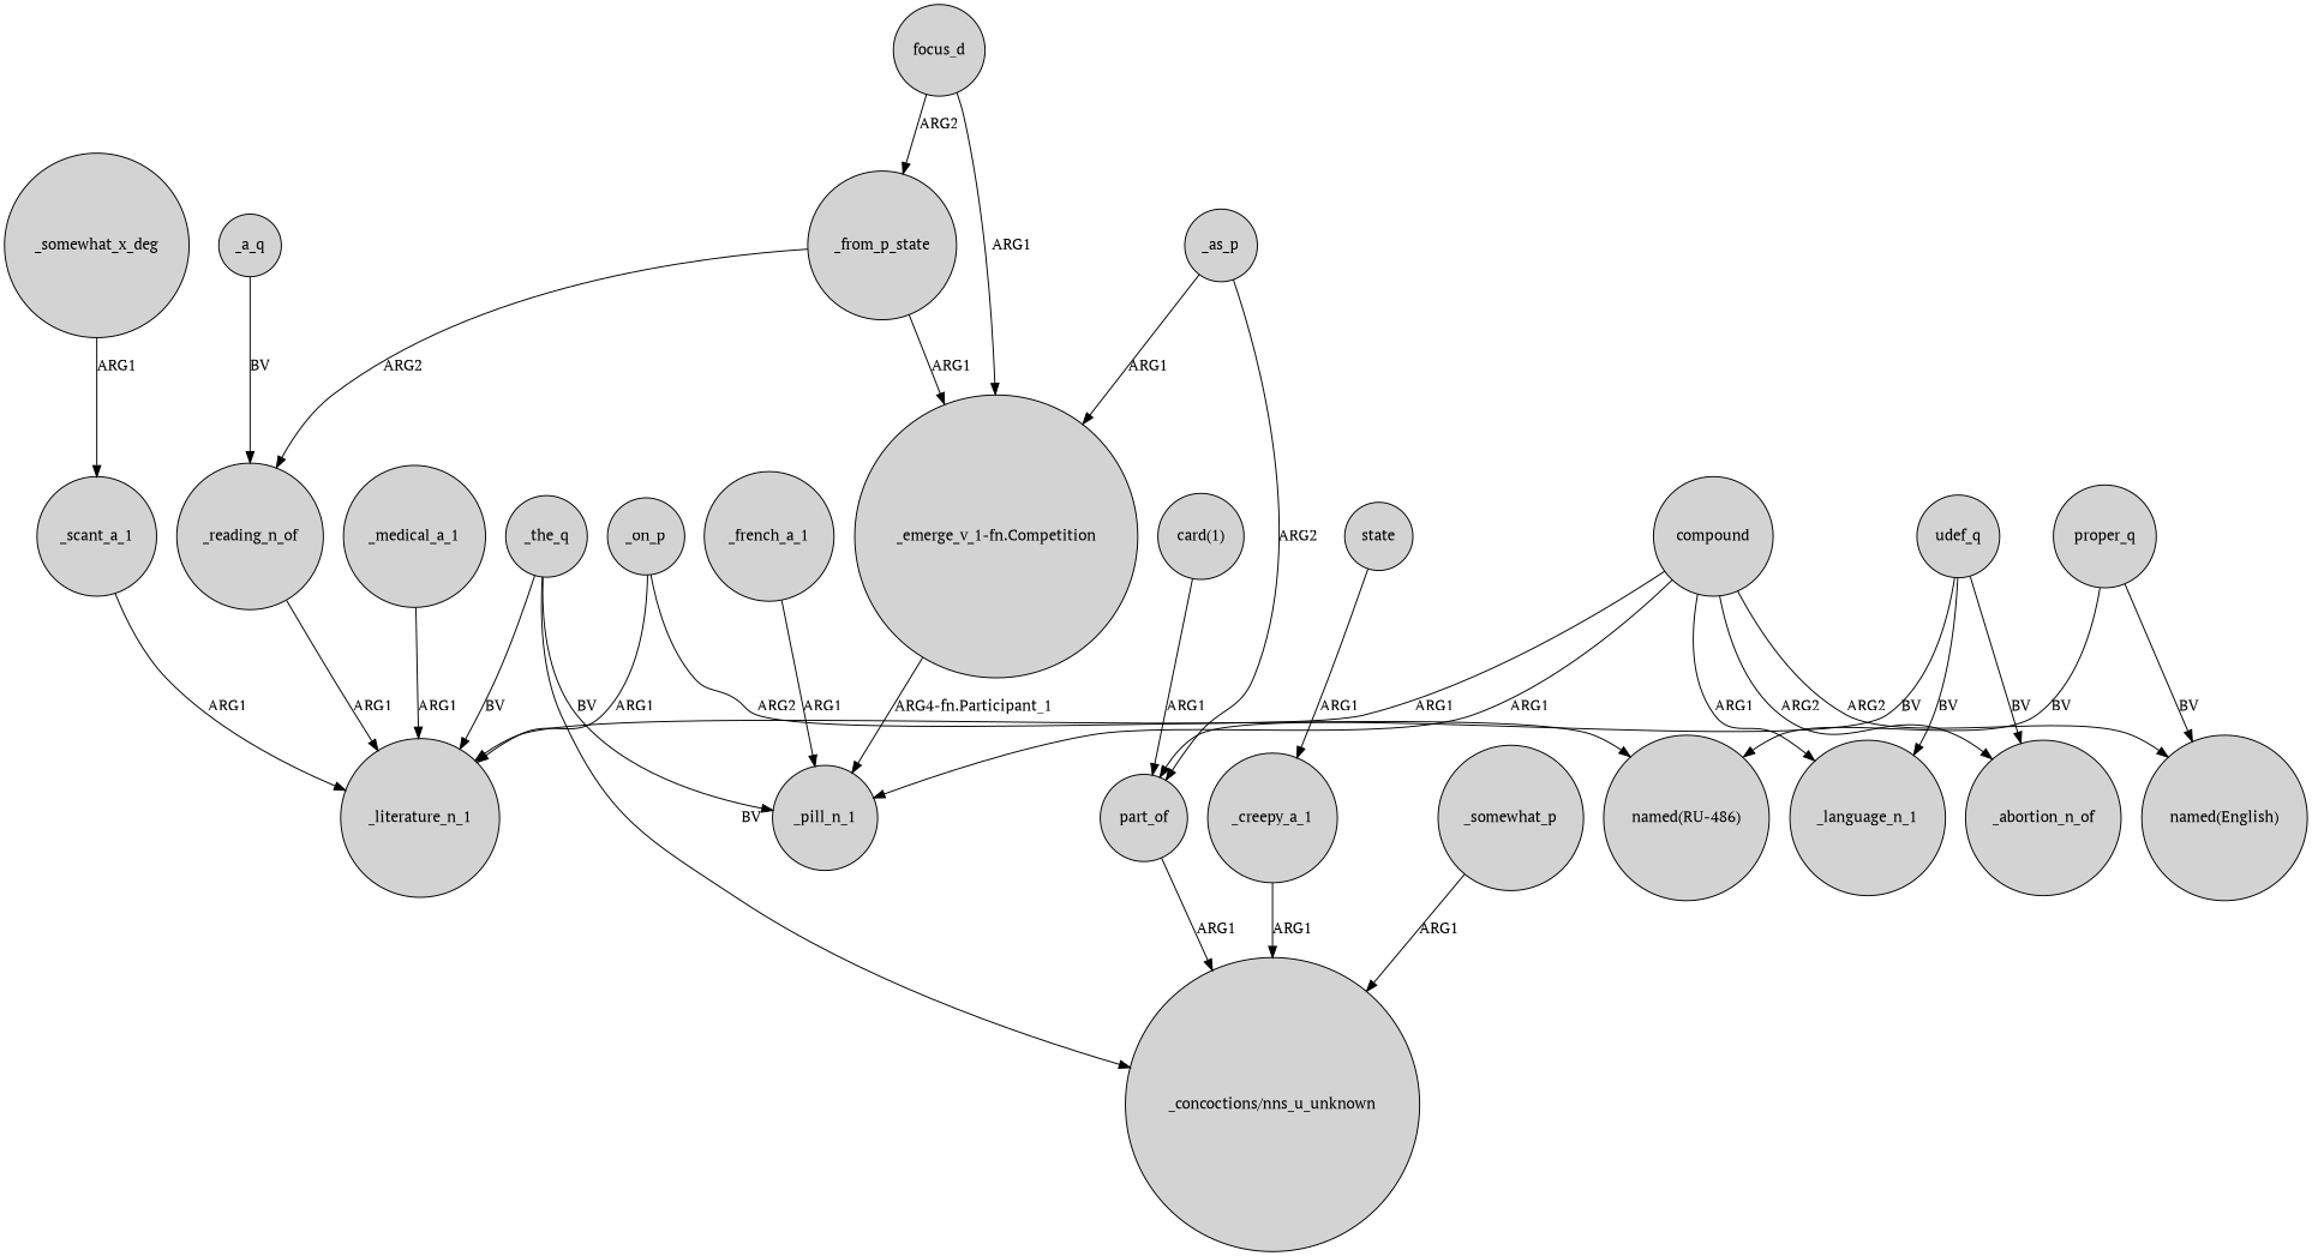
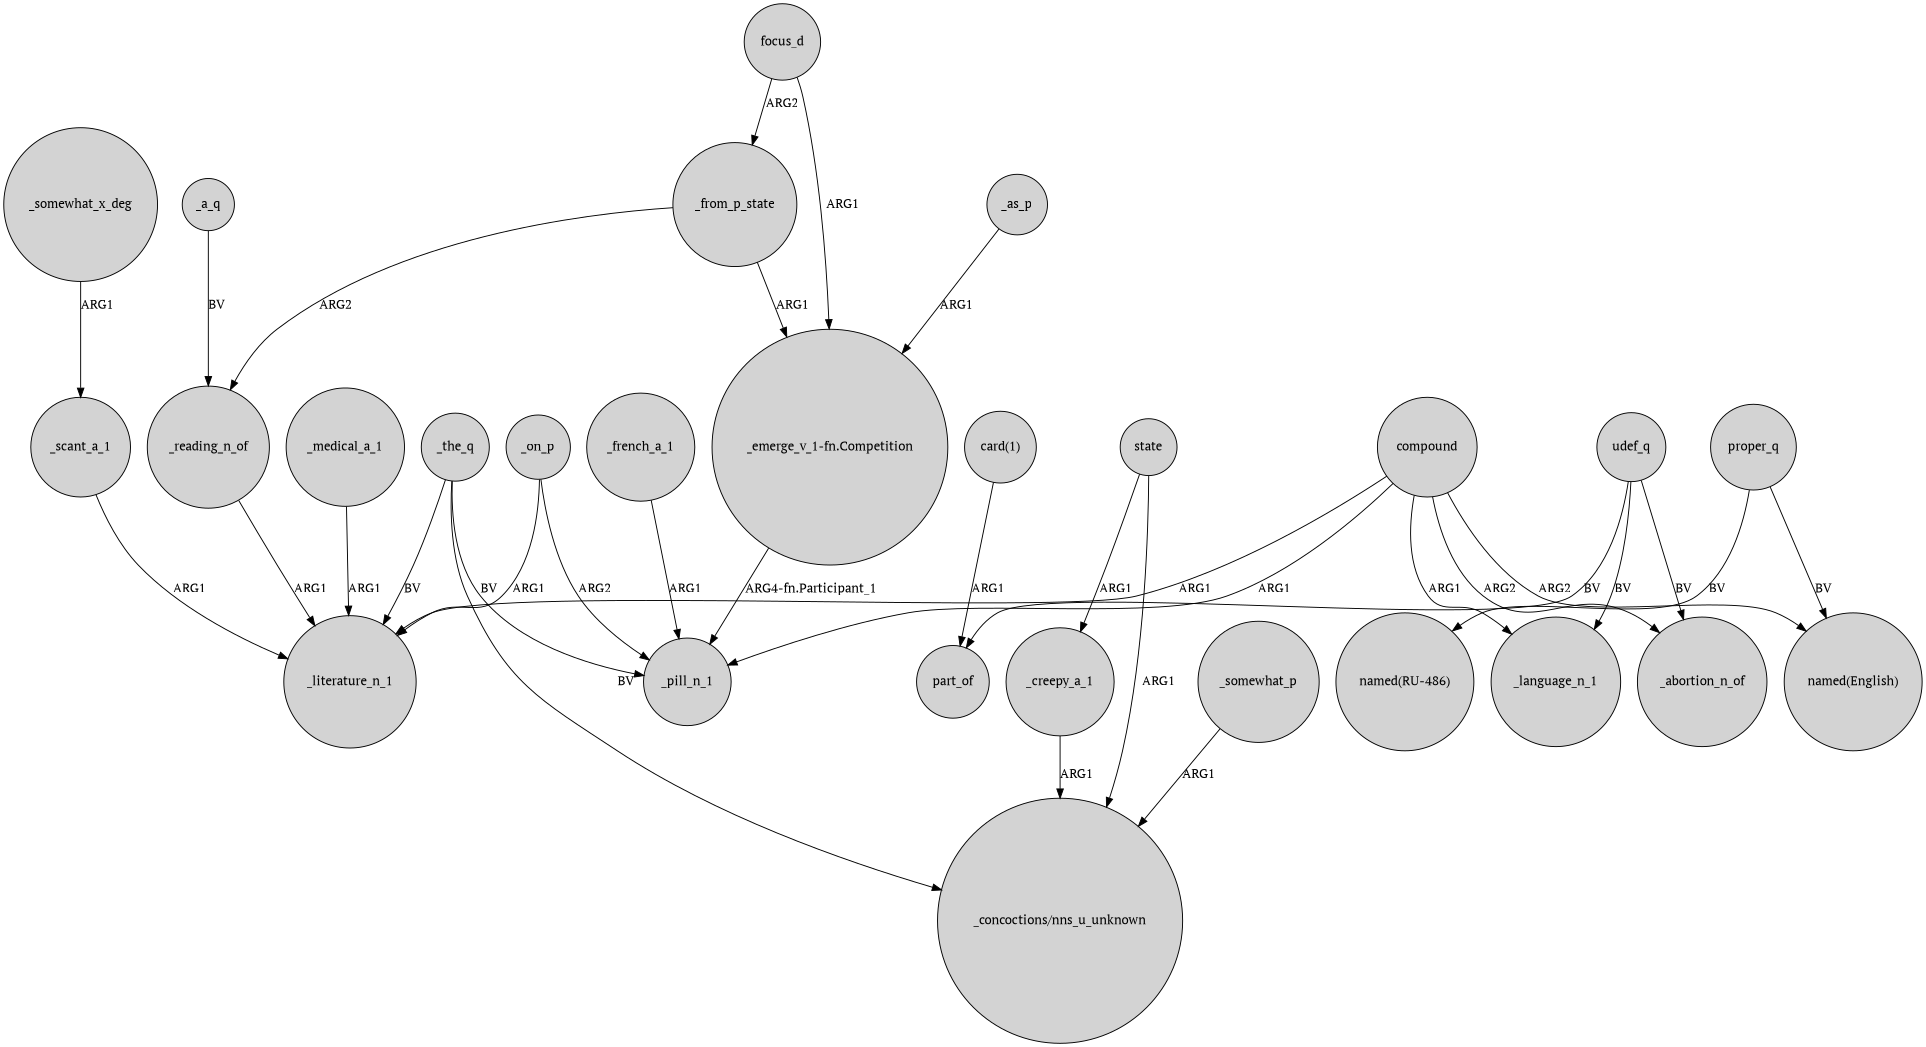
  digraph {
    fontname="PT Serif"
    node [fontname="PT Serif" shape=circle style=filled]
    edge [fontname="PT Serif"]
    _the_q
    _literature_n_1
    "_concoctions/nns_u_unknown"
    _pill_n_1
    _as_p
    part_of
    "_emerge_v_1-fn.Competition"
    udef_q
    _language_n_1
    _abortion_n_of
    _somewhat_x_deg
    _scant_a_1
    compound
    "named(English)"
    _from_p_state
    _reading_n_of
    _a_q
    n18 [label=state]
    _creepy_a_1
    _medical_a_1
    "card(1)"
    _on_p
    "named(RU-486)"
    n24 [label=_somewhat_p]
    focus_d
    proper_q
    _french_a_1
    _the_q -> _literature_n_1 [label=BV]
    _the_q -> "_concoctions/nns_u_unknown" [label=BV]
    _the_q -> _pill_n_1 [label=BV]
-   _as_p -> part_of [label=ARG2]
    _as_p -> "_emerge_v_1-fn.Competition" [label=ARG1]
-   part_of -> "_concoctions/nns_u_unknown" [label=ARG1]
+   n18 -> "_concoctions/nns_u_unknown" [label=ARG1]
    "_emerge_v_1-fn.Competition" -> _pill_n_1 [label="ARG4-fn.Participant_1"]
    udef_q -> part_of [label=BV]
    udef_q -> _language_n_1 [label=BV]
    udef_q -> _abortion_n_of [label=BV]
    _somewhat_x_deg -> _scant_a_1 [label=ARG1]
    _scant_a_1 -> _literature_n_1 [label=ARG1]
    compound -> _literature_n_1 [label=ARG1]
    compound -> _pill_n_1 [label=ARG1]
    compound -> _language_n_1 [label=ARG1]
    compound -> _abortion_n_of [label=ARG2]
    compound -> "named(English)" [label=ARG2]
    _from_p_state -> "_emerge_v_1-fn.Competition" [label=ARG1]
    _from_p_state -> _reading_n_of [label=ARG2]
    _reading_n_of -> _literature_n_1 [label=ARG1]
    _a_q -> _reading_n_of [label=BV]
    n18 -> _creepy_a_1 [label=ARG1]
    _creepy_a_1 -> "_concoctions/nns_u_unknown" [label=ARG1]
    _medical_a_1 -> _literature_n_1 [label=ARG1]
    "card(1)" -> part_of [label=ARG1]
    _on_p -> _literature_n_1 [label=ARG1]
-   _on_p -> "named(RU-486)" [label=ARG2]
+   _on_p -> _pill_n_1 [label=ARG2]
    n24 -> "_concoctions/nns_u_unknown" [label=ARG1]
    focus_d -> "_emerge_v_1-fn.Competition" [label=ARG1]
    focus_d -> _from_p_state [label=ARG2]
    proper_q -> "named(English)" [label=BV]
    proper_q -> "named(RU-486)" [label=BV]
    _french_a_1 -> _pill_n_1 [label=ARG1]
  }
